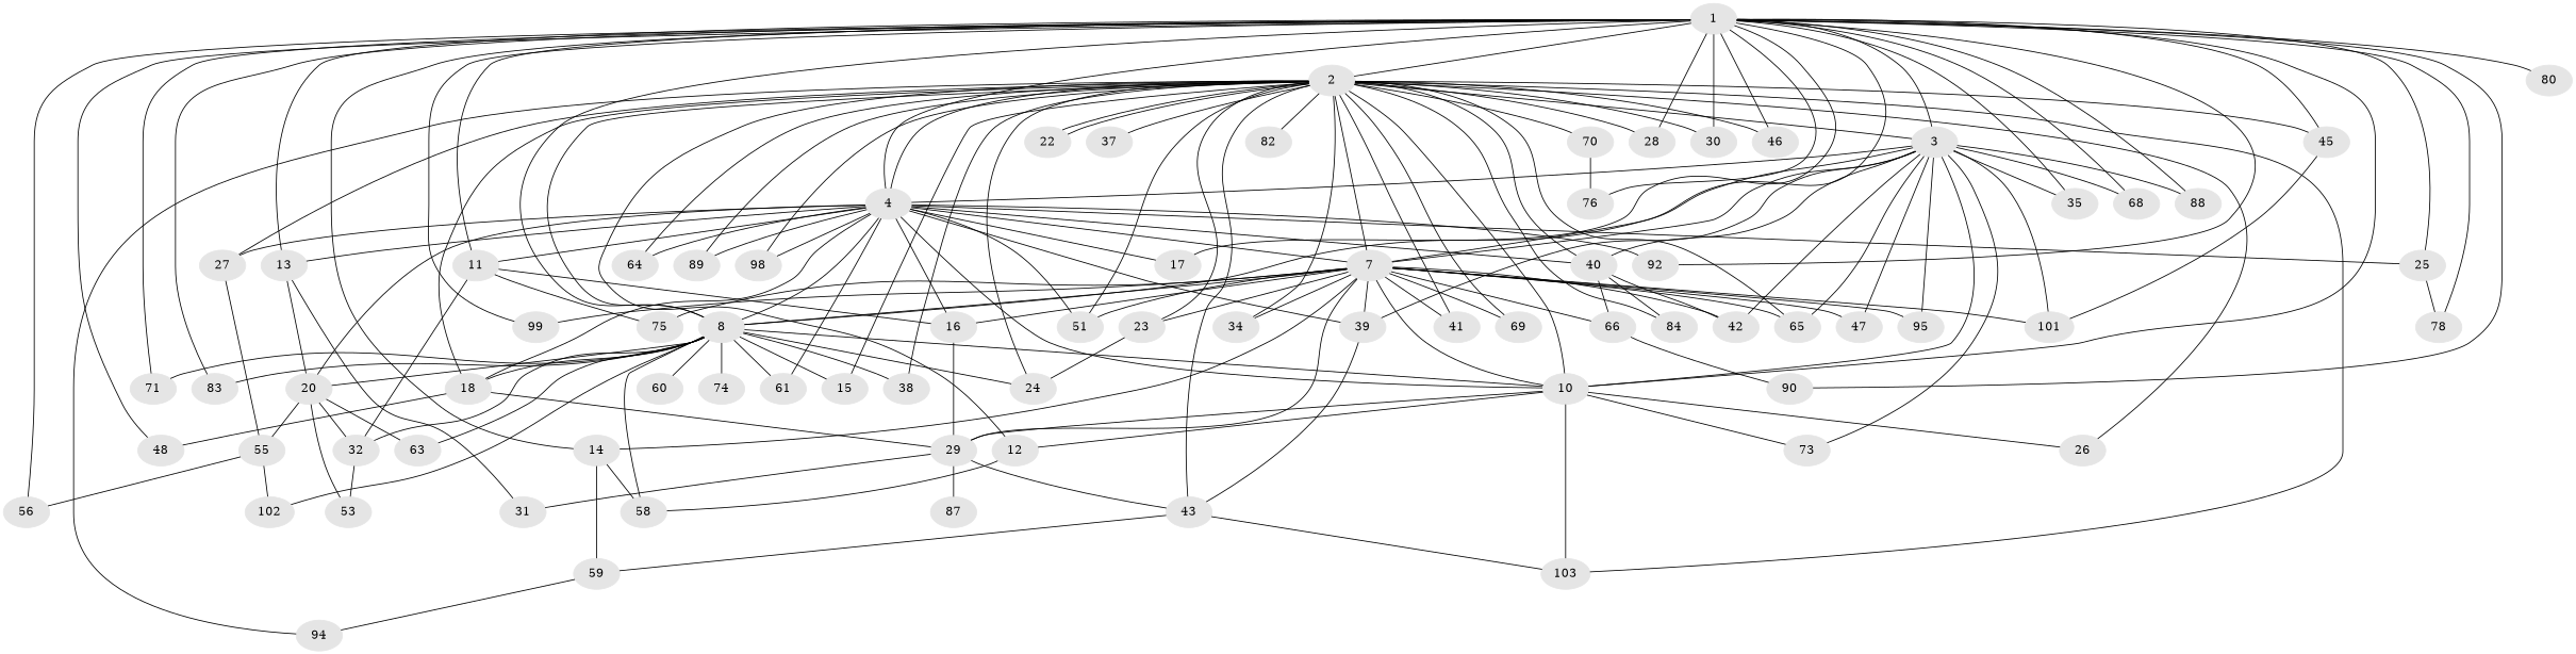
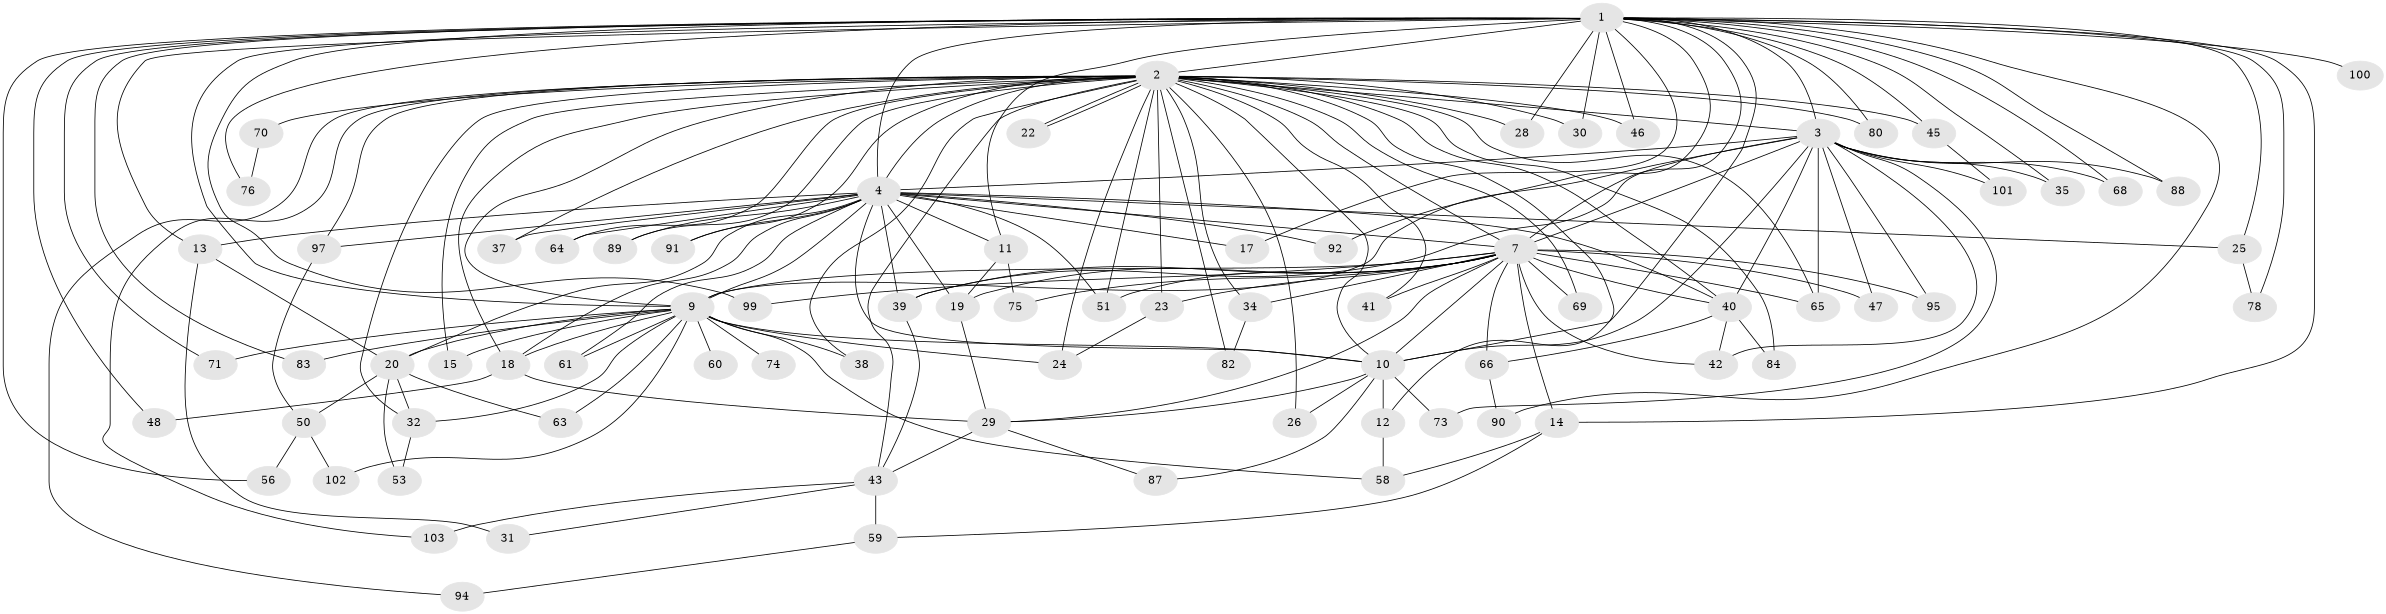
  graph {
    node [color=gray90 style=filled]
    1 [super="+9"]
    2 [super="+5"]
    3 [super="+50"]
    4 [super="+6"]
    7 [super="+47"]
-   8 [super="+33"]
+   8 [super="+33" label=9]
    10
    11
    13
    14 [super="+67"]
    17 [super="+57"]
    25
    28
    30
    35
    45
    46
    48
    56
    68
    71
    76
    78
    80
    83
    88
    90
    n28 [label=99]
    92
+   100
    12
    15
    18 [super="+21"]
    22
    23
    24 [super="+52"]
    26
-   27
+   27 [label=97]
    32 [super="+62"]
    34
    37
    38
    40 [super="+93"]
    41
    43 [super="+72"]
    51 [super="+79"]
    64
    65 [super="+77"]
    69
    70
    82
    84
    89
    94
-   98
+   98 [label=91]
    103
    39 [super="+99"]
    42 [super="+49"]
    n59 [label=47 super="+96"]
    73
    95
    101
-   16 [super="+87"]
+   16 [super="+87" label=19]
    20
    61
    29 [super="+54"]
    66 [super="+97"]
    75
    60
    58
    63
    74
    102
    n74 [label=87]
    31
    59
-   55
+   55 [label=50]
    53
    1 -- 2 [weight=4]
    1 -- 3 [weight=2]
    1 -- 4 [weight=4]
    1 -- 7 [weight=2]
    1 -- 8 [weight=2]
    1 -- 10 [weight=2]
    1 -- 11
    1 -- 13
    1 -- 14
    1 -- 17 [weight=2]
    1 -- 25
    1 -- 28
    1 -- 30
    1 -- 35
    1 -- 45
    1 -- 46
    1 -- 48
    1 -- 56
    1 -- 68
    1 -- 71
    1 -- 76
    1 -- 78
    1 -- 80
    1 -- 83
    1 -- 88
    1 -- 90
    1 -- n28
    1 -- 92
+   1 -- 100
    2 -- 3 [weight=2]
    2 -- 4 [weight=4]
    2 -- 7 [weight=2]
    2 -- 8 [weight=2]
    2 -- 10 [weight=2]
    2 -- 28
    2 -- 30
    2 -- 45
    2 -- 46
+   2 -- 80
    2 -- 12
    2 -- 15
    2 -- 18
    2 -- 22
    2 -- 22
    2 -- 23
    2 -- 24
    2 -- 26
    2 -- 27
-   11 -- 32
+   2 -- 32
    2 -- 34
    2 -- 37
    2 -- 38
    2 -- 40 [weight=2]
    2 -- 41
    2 -- 43
    2 -- 51
    2 -- 64
    2 -- 65
    2 -- 69
    2 -- 70 [weight=2]
    2 -- 82
    2 -- 84
    2 -- 89
    2 -- 94
    2 -- 98
    2 -- 103
    3 -- 4 [weight=2]
    3 -- 7
    3 -- 8
    3 -- 10
    3 -- 35
    3 -- 68
    3 -- 88
    3 -- 40
    3 -- 65
    3 -- 39
    3 -- 42
    3 -- n59 [weight=2]
    3 -- 73
    3 -- 95
    3 -- 101
    4 -- 7 [weight=2]
    4 -- 8 [weight=2]
    4 -- 10 [weight=2]
    4 -- 11
    4 -- 13
    4 -- 17
    4 -- 25
    4 -- 92
    4 -- 18
    4 -- 27
+   4 -- 37
    4 -- 40
    4 -- 51
    4 -- 64
    4 -- 89
    4 -- 98
    4 -- 39
    4 -- 16
    4 -- 20
    4 -- 61
    7 -- 8
    7 -- 10
    7 -- 14
    7 -- n28
    7 -- 23
    7 -- 34
-   7 -- 101
+   7 -- 40
    7 -- 41
    7 -- 51
    7 -- 65
    7 -- 69
    7 -- 39
    7 -- 42
    7 -- n59
    7 -- 95
    7 -- 16
    7 -- 29
    7 -- 66 [weight=2]
    7 -- 75
    8 -- 10
    8 -- 71
    8 -- 83
    8 -- 15
    8 -- 18
    8 -- 24
    8 -- 32
    8 -- 38
    8 -- 20
    8 -- 61
    8 -- 60
    8 -- 58
    8 -- 63
    8 -- 74 [weight=2]
    8 -- 102
    10 -- 12
    10 -- 26
    10 -- 73
    10 -- 29
-   10 -- 103
+   10 -- n74
    11 -- 16
    11 -- 75
    13 -- 20
    13 -- 31
    14 -- 58
    14 -- 59
    25 -- 78
    45 -- 101
    12 -- 58
    18 -- 48
    18 -- 29
    23 -- 24
    27 -- 55
    32 -- 53
+   34 -- 82
    40 -- 84
    40 -- 42
    40 -- 66
    43 -- 103
    43 -- 59
    70 -- 76
    39 -- 43
    16 -- 29
    20 -- 32
    20 -- 63
    20 -- 55
    20 -- 53
    29 -- 43
    29 -- n74
-   29 -- 31
+   43 -- 31
    66 -- 90
    59 -- 94
    55 -- 56
    55 -- 102
  }
